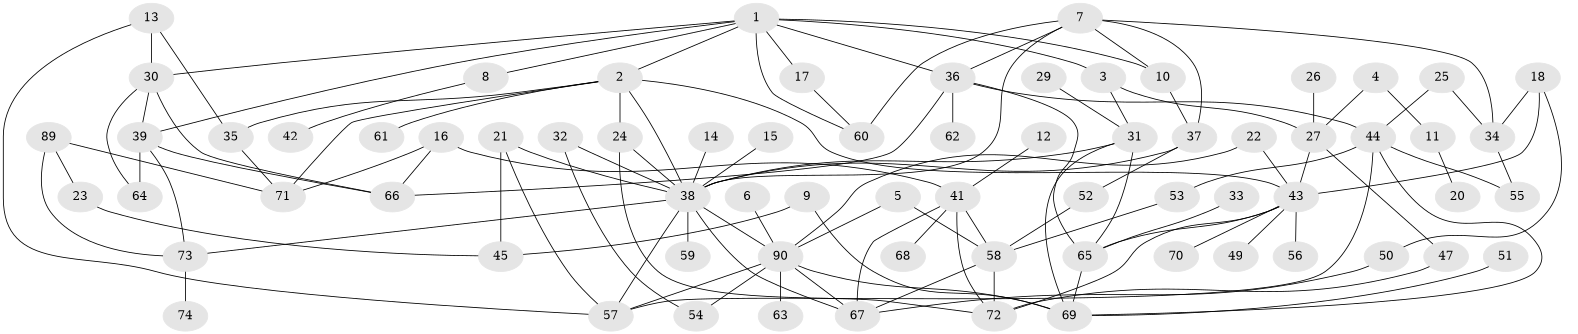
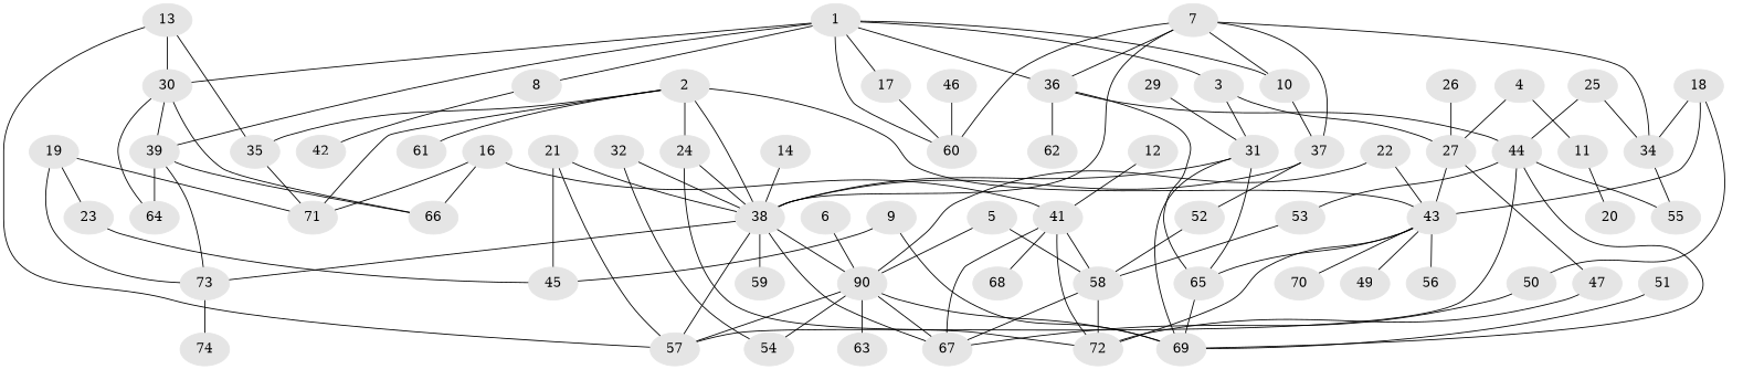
  graph {
    node [color=gray90 style=filled]
    edge [weight=1.0]
    1
    2
    3
    8
    10
    17
    30
    36
    39
    60
    24
    35
    38
    43
    61
    71
    27
    31
    42
    37
    66
    64
    44
    62
    65
    73
    72
    n28 [label=90]
    57
    59
    67
    49
    56
    70
    47
    69
    4
    11
    20
    5
    58
    54
    63
    6
    7
    34
    55
    52
    9
    45
    12
    41
    68
    13
    14
-   15
    16
    18
    50
-   19 [label=89]
+   19
    23
    74
    21
    22
    25
    53
    26
    29
-   33
    32
+   46
    51
-   1 -- 2
    1 -- 3
    1 -- 8
    1 -- 10
    1 -- 17
    1 -- 30
    1 -- 36
    1 -- 39
    1 -- 60
    2 -- 24
    2 -- 35
    2 -- 38
    2 -- 43
    2 -- 61
    2 -- 71
    3 -- 27
    3 -- 31
    8 -- 42
    10 -- 37
    17 -- 60
    30 -- 39
    30 -- 66
    30 -- 64
-   36 -- 66
    36 -- 44
    36 -- 62
    36 -- 65
    39 -- 66
    39 -- 64
    39 -- 73
    24 -- 38
    24 -- 72
    35 -- 71
    38 -- 73
    38 -- n28
    38 -- 57
    38 -- 59
    38 -- 67
    43 -- 65
    43 -- 72
    43 -- 49
    43 -- 56
    43 -- 70
    27 -- 43
    27 -- 47
    31 -- 38
    31 -- 65
    31 -- 69
    37 -- 38
    37 -- 52
    44 -- 57
    44 -- 69
    44 -- 55
    44 -- 53
    65 -- 69
    73 -- 74
    n28 -- 57
    n28 -- 67
    n28 -- 69
    n28 -- 54
    n28 -- 63
    47 -- 72
    4 -- 27
    4 -- 11
    11 -- 20
    5 -- n28
    5 -- 58
    58 -- 72
    58 -- 67
    6 -- n28
    7 -- 10
    7 -- 36
    7 -- 60
    7 -- 38
    7 -- 37
    7 -- 34
    34 -- 55
    52 -- 58
    9 -- 69
    9 -- 45
    12 -- 41
    41 -- 72
    41 -- 67 [weight=2.0]
    41 -- 58
    41 -- 68
    13 -- 30
    13 -- 35
    13 -- 57
    14 -- 38
-   15 -- 38
    16 -- 71
    16 -- 66
    16 -- 41
    18 -- 43
    18 -- 34
    18 -- 50
    50 -- 67
    19 -- 71
    19 -- 73
    19 -- 23
    23 -- 45
    21 -- 38
    21 -- 57
    21 -- 45
    22 -- 43
    22 -- n28
    25 -- 44
    25 -- 34
    53 -- 58
    26 -- 27
    29 -- 31
-   33 -- 65
    32 -- 38
    32 -- 54
+   46 -- 60
    51 -- 69
  }
